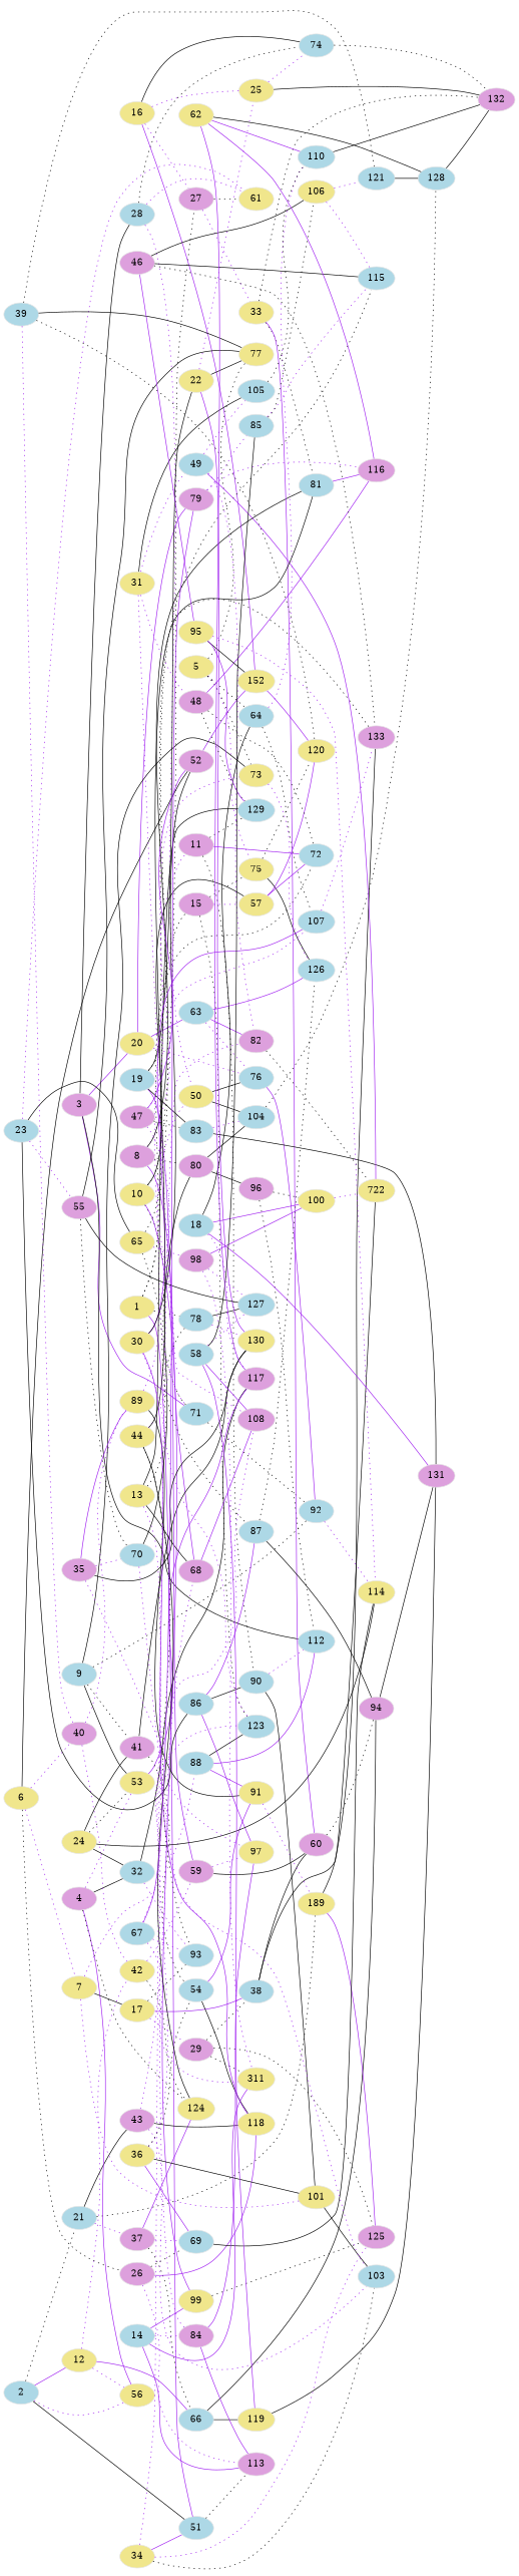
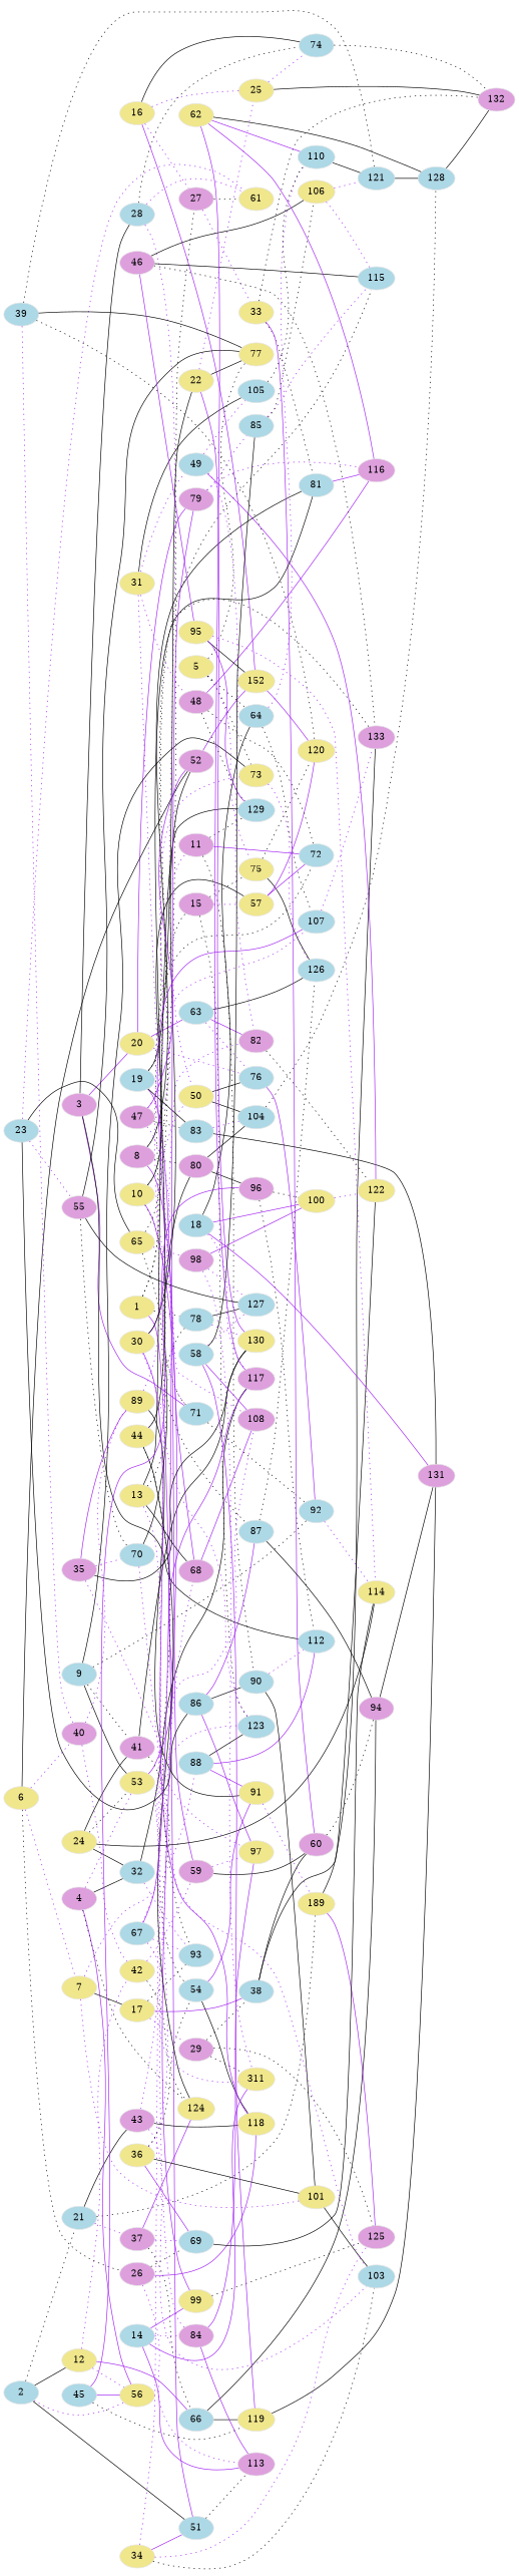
  graph {
    rankdir=LR
    node [color=gray90 fillcolor=lightblue style=filled]
    edge [color=purple style=dotted]
    1 [fillcolor=khaki]
    15 [fillcolor=plum]
    51
    72
    78
    75 [fillcolor=khaki]
    57 [fillcolor=khaki]
    123
    113 [fillcolor=plum]
    130 [fillcolor=khaki]
    127
    2
    12 [fillcolor=khaki]
    21
    56 [fillcolor=khaki]
    42 [fillcolor=khaki]
    66
    37 [fillcolor=plum]
    43 [fillcolor=plum]
    n20 [fillcolor=khaki label=189]
    3 [fillcolor=plum]
    20 [fillcolor=khaki]
    28
    71
    112
    63
    76
    79 [fillcolor=plum]
    74
    61 [fillcolor=khaki]
    50 [fillcolor=khaki]
    92
    4 [fillcolor=plum]
    32
    53 [fillcolor=khaki]
    124 [fillcolor=khaki]
    93
    117 [fillcolor=plum]
    5 [fillcolor=khaki]
    64
    73 [fillcolor=khaki]
    77 [fillcolor=khaki]
    107
    110
    126
    120 [fillcolor=khaki]
    6 [fillcolor=khaki]
    7 [fillcolor=khaki]
    26 [fillcolor=plum]
    40 [fillcolor=plum]
    52 [fillcolor=plum]
    17 [fillcolor=khaki]
    88
    101 [fillcolor=khaki]
    69
    118 [fillcolor=khaki]
    89 [fillcolor=khaki]
    n58 [fillcolor=khaki label=152]
    29 [fillcolor=plum]
    38
    91 [fillcolor=khaki]
    103
    8 [fillcolor=plum]
    11 [fillcolor=plum]
    68 [fillcolor=plum]
    80 [fillcolor=plum]
    81
    90
    129
    108 [fillcolor=plum]
    96 [fillcolor=plum]
    104
    116 [fillcolor=plum]
    9
    41 [fillcolor=plum]
    54
    114 [fillcolor=khaki]
    10 [fillcolor=khaki]
    27 [fillcolor=plum]
    99 [fillcolor=khaki]
    33 [fillcolor=khaki]
    125 [fillcolor=plum]
    59 [fillcolor=plum]
    119 [fillcolor=khaki]
    94 [fillcolor=plum]
    13 [fillcolor=khaki]
    84 [fillcolor=plum]
    97 [fillcolor=khaki]
    14
    n90 [fillcolor=khaki label=311]
    16 [fillcolor=khaki]
    25 [fillcolor=khaki]
    132 [fillcolor=plum]
    60 [fillcolor=plum]
-   122 [fillcolor=khaki label=722]
+   122 [fillcolor=khaki]
    18
    100 [fillcolor=khaki]
    131 [fillcolor=plum]
    22 [fillcolor=khaki]
    19
    83
    133 [fillcolor=plum]
    82 [fillcolor=plum]
    85
    55 [fillcolor=plum]
    23
    65 [fillcolor=khaki]
    86
    70
    115
    87
    98 [fillcolor=plum]
    24 [fillcolor=khaki]
    30 [fillcolor=khaki]
    31 [fillcolor=khaki]
    48 [fillcolor=plum]
    49
    105
    34 [fillcolor=khaki]
    35 [fillcolor=plum]
    36 [fillcolor=khaki]
    39
    121
    128
    44 [fillcolor=khaki]
+   45
    46 [fillcolor=plum]
    95 [fillcolor=khaki]
    106 [fillcolor=khaki]
    47 [fillcolor=plum]
    58
    62 [fillcolor=khaki]
    67
    1 -- 15 [color=black]
    1 -- 51 [style=solid]
    1 -- 72 [color=black]
    1 -- 78 [color=black]
    15 -- 75 [color=black]
    15 -- 57
    15 -- 123 [color=black]
    51 -- 113 [color=black]
    78 -- 130
    78 -- 127 [color=black style=solid]
    75 -- 126 [color=black style=solid]
    75 -- 120 [color=black]
    57 -- 72 [style=solid]
    57 -- 120 [style=solid]
    2 -- 51 [color=black style=solid]
-   2 -- 12 [style=solid]
+   2 -- 12 [color=black style=solid]
    2 -- 21 [color=black]
    2 -- 56
    12 -- 56
    12 -- 42
    12 -- 66 [style=solid]
    21 -- 37
    21 -- 43 [color=black style=solid]
    21 -- n20 [color=black]
    42 -- 124 [color=black]
    42 -- 59
    66 -- 119 [color=black style=solid]
    66 -- 94 [color=black style=solid]
    37 -- 66 [color=black]
    37 -- 124 [style=solid]
    37 -- 69
    43 -- 118 [color=black style=solid]
    43 -- 103
    43 -- 68
    n20 -- 125 [style=solid]
    n20 -- 133 [color=black style=solid]
    3 -- 20 [style=solid]
    3 -- 28 [color=black style=solid]
    3 -- 71 [style=solid]
    3 -- 112 [color=black style=solid]
    20 -- 63 [style=solid]
    20 -- 76
    20 -- 79 [style=solid]
    28 -- 74 [color=black]
    28 -- 61
    28 -- 50
    71 -- 92 [color=black]
    63 -- 76
-   63 -- 126 [style=solid]
+   63 -- 126 [color=black style=solid]
    63 -- 82 [style=solid]
    76 -- 92 [style=solid]
    79 -- 116
    79 -- 85
    74 -- 132 [color=black]
    50 -- 76 [color=black style=solid]
    50 -- 104 [color=black style=solid]
    92 -- 114
    4 -- 56 [style=solid]
    4 -- 32 [color=black style=solid]
    4 -- 53
    4 -- 124 [color=black]
    32 -- 93
    32 -- 117 [color=black style=solid]
    53 -- 117 [style=solid]
    5 -- 75
    5 -- 64 [color=black]
    5 -- 73 [color=black]
    5 -- 77 [color=black]
    64 -- 107 [color=black]
    64 -- 110
    73 -- 126
    107 -- 133
-   110 -- 132 [color=black style=solid]
+   110 -- 121 [color=black style=solid]
    6 -- 7
    6 -- 26 [color=black]
    6 -- 40
    6 -- 52 [color=black style=solid]
    7 -- 17 [color=black style=solid]
    7 -- 88
    7 -- 101
    26 -- 113
    26 -- 69 [color=black]
    26 -- 118 [style=solid]
    40 -- 42
    40 -- 89
    52 -- n58 [style=solid]
    17 -- 93 [color=black]
    17 -- 29
    17 -- 38 [style=solid]
    88 -- 123 [color=black style=solid]
    88 -- 112 [style=solid]
    88 -- 91 [style=solid]
    101 -- 103 [color=black style=solid]
    69 -- 114 [color=black style=solid]
    89 -- 107
    89 -- 91 [color=black style=solid]
    n58 -- 120 [style=solid]
    29 -- 38 [color=black]
    29 -- 125 [color=black]
    29 -- n90 [color=black]
    38 -- 60 [color=black style=solid]
    38 -- 122 [color=black style=solid]
    91 -- n20
    8 -- 11
    8 -- 68 [style=solid]
    8 -- 80 [color=black]
    8 -- 81 [color=black style=solid]
    11 -- 72 [style=solid]
    11 -- 90 [color=black]
    11 -- 129 [color=black]
    68 -- 108 [style=solid]
    80 -- 96 [color=black style=solid]
    80 -- 104 [color=black style=solid]
    81 -- 116 [style=solid]
    90 -- 112
    90 -- 101 [color=black style=solid]
    96 -- 112 [color=black]
    96 -- 100 [color=black]
    104 -- 128 [color=black]
    9 -- 92 [color=black]
    9 -- 53 [color=black style=solid]
    9 -- 73 [color=black style=solid]
    9 -- 41 [color=black]
    41 -- 130 [color=black style=solid]
    41 -- 54 [color=black]
    54 -- 118 [color=black style=solid]
    54 -- 91 [style=solid]
    10 -- 57 [color=black style=solid]
    10 -- 71 [color=black]
    10 -- 27 [color=black]
    10 -- 99 [style=solid]
    27 -- 61 [color=black]
    27 -- 33
    99 -- 125 [color=black]
    33 -- 81 [color=black]
    33 -- 132 [color=black]
    33 -- 60 [style=solid]
    59 -- 97
    59 -- 60 [color=black style=solid]
    119 -- 131 [color=black style=solid]
    94 -- 131 [color=black style=solid]
    13 -- 78 [color=black]
    13 -- 68 [color=black style=solid]
    13 -- 129 [color=black style=solid]
    13 -- 84
    84 -- 113 [style=solid]
    84 -- 97 [style=solid]
    14 -- 113 [style=solid]
    14 -- 99 [style=solid]
    14 -- 84
    14 -- n90 [style=solid]
    16 -- 74 [color=black style=solid]
    16 -- n58 [style=solid]
    16 -- 27
    16 -- 25
    25 -- 74
    25 -- 132 [color=black style=solid]
    60 -- 94 [color=black]
    18 -- 117
    18 -- 64 [color=black style=solid]
    18 -- 100 [style=solid]
    18 -- 131 [style=solid]
    100 -- 122
    22 -- 130 [style=solid]
    22 -- 77 [color=black style=solid]
    22 -- 25
    19 -- 59 [style=solid]
    19 -- 22 [color=black style=solid]
    19 -- 83 [color=black style=solid]
    19 -- 133 [color=black]
    83 -- 104
    83 -- 131 [color=black style=solid]
    82 -- 122 [color=black]
    85 -- 115
    85 -- 106 [color=black]
    55 -- 127 [color=black style=solid]
    55 -- 77 [color=black style=solid]
    55 -- 70 [color=black]
    23 -- 61
    23 -- 55
    23 -- 65 [color=black style=solid]
    23 -- 86 [color=black style=solid]
    65 -- 115 [color=black]
    65 -- 87 [color=black]
    65 -- 98
    86 -- 90 [color=black style=solid]
    86 -- 97 [style=solid]
    86 -- 87 [style=solid]
    70 -- 103
    70 -- 80 [color=black style=solid]
    87 -- 126 [color=black]
    87 -- 94 [color=black style=solid]
    98 -- 127
    98 -- n90
    98 -- 100 [style=solid]
    24 -- 32 [color=black style=solid]
    24 -- 53 [color=black]
    24 -- 41 [color=black style=solid]
    24 -- 114 [color=black style=solid]
    30 -- 123
    30 -- 107 [style=solid]
    30 -- 52 [color=black style=solid]
    30 -- 118 [style=solid]
    31 -- 108
    31 -- 48
    31 -- 49
    31 -- 105 [color=black style=solid]
    48 -- 72 [color=black]
    48 -- 129 [color=black]
    48 -- 116 [style=solid]
    49 -- 122 [style=solid]
    49 -- 82
    49 -- 105
    105 -- 110 [color=black]
    34 -- 51 [style=solid]
    34 -- 103 [color=black]
    34 -- 125
    34 -- 82
    35 -- 130 [color=black style=solid]
    35 -- 89 [style=solid]
    35 -- 97
    35 -- 70
    36 -- 101 [color=black style=solid]
    36 -- 69 [style=solid]
    36 -- 108
    36 -- 54 [color=black]
    39 -- 77 [color=black style=solid]
    39 -- 120 [color=black]
    39 -- 40
    39 -- 121 [color=black]
    121 -- 128 [color=black style=solid]
    128 -- 132 [color=black style=solid]
    44 -- 50
    44 -- 124 [color=black style=solid]
    44 -- 93 [color=black]
    44 -- 81 [color=black style=solid]
+   45 -- 56 [style=solid]
+   45 -- 96 [style=solid]
+   45 -- 119 [color=black]
    46 -- 133 [color=black]
    46 -- 115 [color=black style=solid]
    46 -- 95 [style=solid]
    46 -- 106 [color=black style=solid]
    95 -- n58 [color=black style=solid]
    95 -- 129 [style=solid]
    95 -- 114
    106 -- 115
    106 -- 121
    47 -- 71
    47 -- 73
    47 -- 52 [style=solid]
    47 -- 83 [color=black]
    58 -- 127
    58 -- 108 [style=solid]
    58 -- 119 [style=solid]
    58 -- 85 [color=black style=solid]
    62 -- 117 [style=solid]
    62 -- 110 [style=solid]
    62 -- 116 [style=solid]
    62 -- 128 [color=black style=solid]
    67 -- 123
    67 -- 79 [style=solid]
    67 -- 93
    67 -- n90
  }
